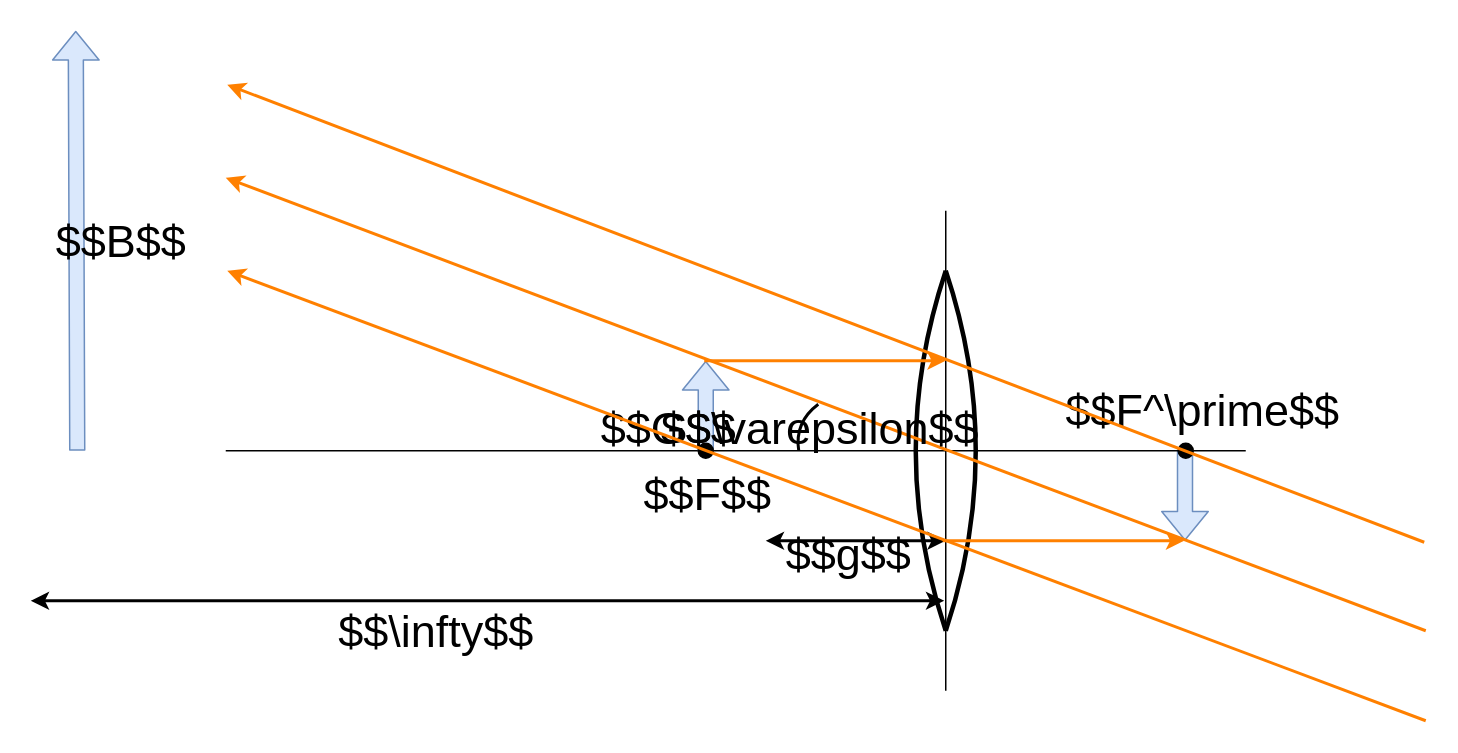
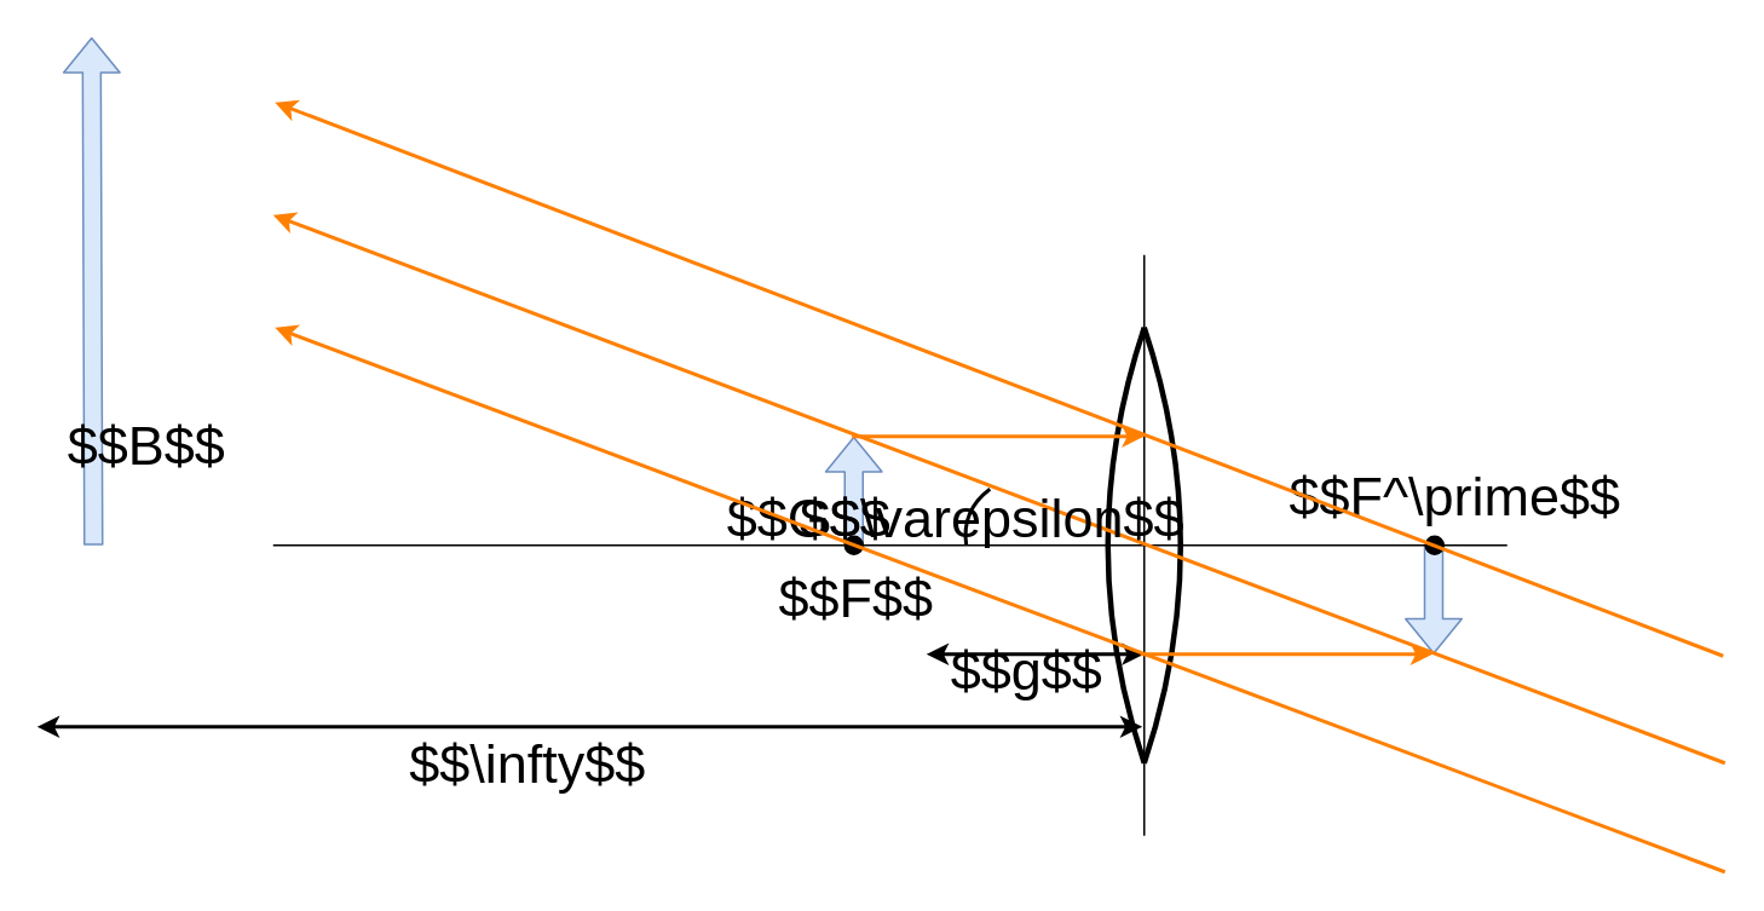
  <mxCell id="0" />
  <mxCell id="1" parent="0" />
  <mxCell id="2" value="" style="shape=flexArrow;endArrow=classic;html=1;strokeWidth=1;curved=1;fillColor=#dae8fc;strokeColor=#6c8ebf;" edge="1" parent="1"><mxGeometry width="50" height="50" relative="1" as="geometry"><mxPoint x="789.5" y="300" as="sourcePoint" /><mxPoint x="789.5" y="360" as="targetPoint" /></mxGeometry></mxCell>
  <mxCell id="3" value="" style="endArrow=none;html=1;curved=1;strokeWidth=3;" parent="1" edge="1"><mxGeometry width="50" height="50" relative="1" as="geometry"><mxPoint x="630" y="420" as="sourcePoint" /><mxPoint x="630" y="180" as="targetPoint" /><Array as="points"><mxPoint x="590" y="300" /></Array></mxGeometry></mxCell>
  <mxCell id="4" value="" style="endArrow=none;html=1;curved=1;strokeWidth=3;" parent="1" edge="1"><mxGeometry width="50" height="50" relative="1" as="geometry"><mxPoint x="630" y="420" as="sourcePoint" /><mxPoint x="630" y="180" as="targetPoint" /><Array as="points"><mxPoint x="670" y="300" /></Array></mxGeometry></mxCell>
  <mxCell id="5" value="" style="endArrow=none;html=1;strokeWidth=1;curved=1;" parent="1" edge="1"><mxGeometry width="50" height="50" relative="1" as="geometry"><mxPoint x="630" y="460" as="sourcePoint" /><mxPoint x="630" y="140" as="targetPoint" /></mxGeometry></mxCell>
  <mxCell id="6" value="" style="endArrow=none;html=1;strokeWidth=1;curved=1;startArrow=none;" parent="1" source="11" edge="1"><mxGeometry width="50" height="50" relative="1" as="geometry"><mxPoint x="830" y="300" as="sourcePoint" /><mxPoint x="150" y="300" as="targetPoint" /></mxGeometry></mxCell>
  <mxCell id="7" value="" style="shape=flexArrow;endArrow=classic;html=1;strokeWidth=1;curved=1;fillColor=#dae8fc;strokeColor=#6c8ebf;" parent="1" edge="1"><mxGeometry width="50" height="50" relative="1" as="geometry"><mxPoint x="470" y="300" as="sourcePoint" /><mxPoint x="470" y="240" as="targetPoint" /></mxGeometry></mxCell>
  <mxCell id="8" value="" style="endArrow=classic;html=1;strokeWidth=2;curved=1;strokeColor=#FF8000;" parent="1" edge="1"><mxGeometry width="50" height="50" relative="1" as="geometry"><mxPoint x="469" y="240" as="sourcePoint" /><mxPoint x="630" y="240" as="targetPoint" /></mxGeometry></mxCell>
  <mxCell id="9" value="" style="ellipse;whiteSpace=wrap;html=1;aspect=fixed;fillColor=#000000;" parent="1" vertex="1"><mxGeometry x="785" y="295" width="10" height="10" as="geometry" /></mxCell>
  <mxCell id="10" value="" style="endArrow=none;html=1;strokeWidth=1;curved=1;" parent="1" target="9" edge="1"><mxGeometry width="50" height="50" relative="1" as="geometry"><mxPoint x="830" y="300" as="sourcePoint" /><mxPoint x="150" y="300" as="targetPoint" /></mxGeometry></mxCell>
  <mxCell id="11" value="" style="ellipse;whiteSpace=wrap;html=1;aspect=fixed;fillColor=#000000;" parent="1" vertex="1"><mxGeometry x="465" y="295" width="10" height="10" as="geometry" /></mxCell>
  <mxCell id="12" value="" style="endArrow=none;html=1;strokeWidth=1;curved=1;startArrow=none;" parent="1" source="9" target="11" edge="1"><mxGeometry width="50" height="50" relative="1" as="geometry"><mxPoint x="825" y="300" as="sourcePoint" /><mxPoint x="150" y="300" as="targetPoint" /></mxGeometry></mxCell>
  <mxCell id="13" value="" style="endArrow=classic;html=1;strokeWidth=2;curved=1;strokeColor=#FF8000;" parent="1" edge="1"><mxGeometry width="50" height="50" relative="1" as="geometry"><mxPoint x="950" y="420" as="sourcePoint" /><mxPoint x="150" y="118" as="targetPoint" /></mxGeometry></mxCell>
  <mxCell id="14" value="$$F^\prime$$" style="text;html=1;resizable=0;autosize=1;align=center;verticalAlign=middle;points=[];fillColor=none;strokeColor=none;rounded=0;fontSize=30;" parent="1" vertex="1"><mxGeometry x="701" y="253" width="200" height="40" as="geometry" /></mxCell>
  <mxCell id="15" value="$$F$$" style="text;html=1;resizable=0;autosize=1;align=center;verticalAlign=middle;points=[];fillColor=none;strokeColor=none;rounded=0;fontSize=30;" parent="1" vertex="1"><mxGeometry x="421" y="309" width="100" height="40" as="geometry" /></mxCell>
  <mxCell id="16" value="" style="shape=flexArrow;endArrow=classic;html=1;strokeWidth=1;curved=1;fillColor=#dae8fc;strokeColor=#6c8ebf;" parent="1" edge="1"><mxGeometry width="50" height="50" relative="1" as="geometry"><mxPoint x="51" y="300" as="sourcePoint" /><mxPoint x="50" y="20" as="targetPoint" /></mxGeometry></mxCell>
  <mxCell id="17" value="$$G$$" style="text;html=1;resizable=0;autosize=1;align=center;verticalAlign=middle;points=[];fillColor=none;strokeColor=none;rounded=0;fontSize=30;" parent="1" vertex="1"><mxGeometry x="390" y="265" width="110" height="40" as="geometry" /></mxCell>
- <mxCell id="18" value="$$B$$" style="text;html=1;resizable=0;autosize=1;align=center;verticalAlign=middle;points=[];fillColor=none;strokeColor=none;rounded=0;fontSize=30;" parent="1" vertex="1"><mxGeometry x="30" y="140" width="100" height="40" as="geometry" /></mxCell>
+ <mxCell id="18" value="$$B$$" style="text;html=1;resizable=0;autosize=1;align=center;verticalAlign=middle;points=[];fillColor=none;strokeColor=none;rounded=0;fontSize=30;" parent="1" vertex="1"><mxGeometry x="30" y="225" width="100" height="40" as="geometry" /></mxCell>
  <mxCell id="19" value="" style="endArrow=classic;startArrow=classic;html=1;fontSize=30;strokeColor=#000000;strokeWidth=2;curved=1;" parent="1" edge="1"><mxGeometry width="50" height="50" relative="1" as="geometry"><mxPoint x="510" y="360" as="sourcePoint" /><mxPoint x="630" y="360" as="targetPoint" /></mxGeometry></mxCell>
  <mxCell id="20" value="$$g$$" style="text;html=1;resizable=0;autosize=1;align=center;verticalAlign=middle;points=[];fillColor=none;strokeColor=none;rounded=0;fontSize=30;" parent="1" vertex="1"><mxGeometry x="515" y="349" width="100" height="40" as="geometry" /></mxCell>
  <mxCell id="21" value="" style="endArrow=classic;startArrow=classic;html=1;fontSize=30;strokeColor=#000000;strokeWidth=2;curved=1;" parent="1" edge="1"><mxGeometry width="50" height="50" relative="1" as="geometry"><mxPoint x="20" y="400" as="sourcePoint" /><mxPoint x="629" y="400" as="targetPoint" /></mxGeometry></mxCell>
  <mxCell id="22" value="$$\infty$$" style="text;html=1;resizable=0;autosize=1;align=center;verticalAlign=middle;points=[];fillColor=none;strokeColor=none;rounded=0;fontSize=30;" parent="1" vertex="1"><mxGeometry x="215" y="400" width="150" height="40" as="geometry" /></mxCell>
  <mxCell id="23" value="" style="endArrow=none;html=1;fontSize=30;strokeColor=#000000;strokeWidth=2;curved=1;" parent="1" edge="1"><mxGeometry width="50" height="50" relative="1" as="geometry"><mxPoint x="532" y="300" as="sourcePoint" /><mxPoint x="545" y="269" as="targetPoint" /><Array as="points"><mxPoint x="529" y="281" /></Array></mxGeometry></mxCell>
  <mxCell id="24" value="$$\varepsilon$$" style="text;html=1;resizable=0;autosize=1;align=center;verticalAlign=middle;points=[];fillColor=none;strokeColor=none;rounded=0;fontSize=30;" parent="1" vertex="1"><mxGeometry x="431" y="265" width="230" height="40" as="geometry" /></mxCell>
  <mxCell id="25" value="" style="endArrow=classic;html=1;strokeWidth=2;curved=1;strokeColor=#FF8000;" parent="1" edge="1"><mxGeometry width="50" height="50" relative="1" as="geometry"><mxPoint x="949" y="361" as="sourcePoint" /><mxPoint x="151" y="56" as="targetPoint" /></mxGeometry></mxCell>
  <mxCell id="26" value="" style="endArrow=classic;html=1;strokeWidth=2;curved=1;strokeColor=#FF8000;" edge="1" parent="1"><mxGeometry width="50" height="50" relative="1" as="geometry"><mxPoint x="950" y="480" as="sourcePoint" /><mxPoint x="151" y="180" as="targetPoint" /></mxGeometry></mxCell>
  <mxCell id="27" value="" style="endArrow=classic;html=1;strokeWidth=2;curved=1;strokeColor=#FF8000;" edge="1" parent="1"><mxGeometry width="50" height="50" relative="1" as="geometry"><mxPoint x="628" y="360" as="sourcePoint" /><mxPoint x="789" y="360" as="targetPoint" /></mxGeometry></mxCell>
